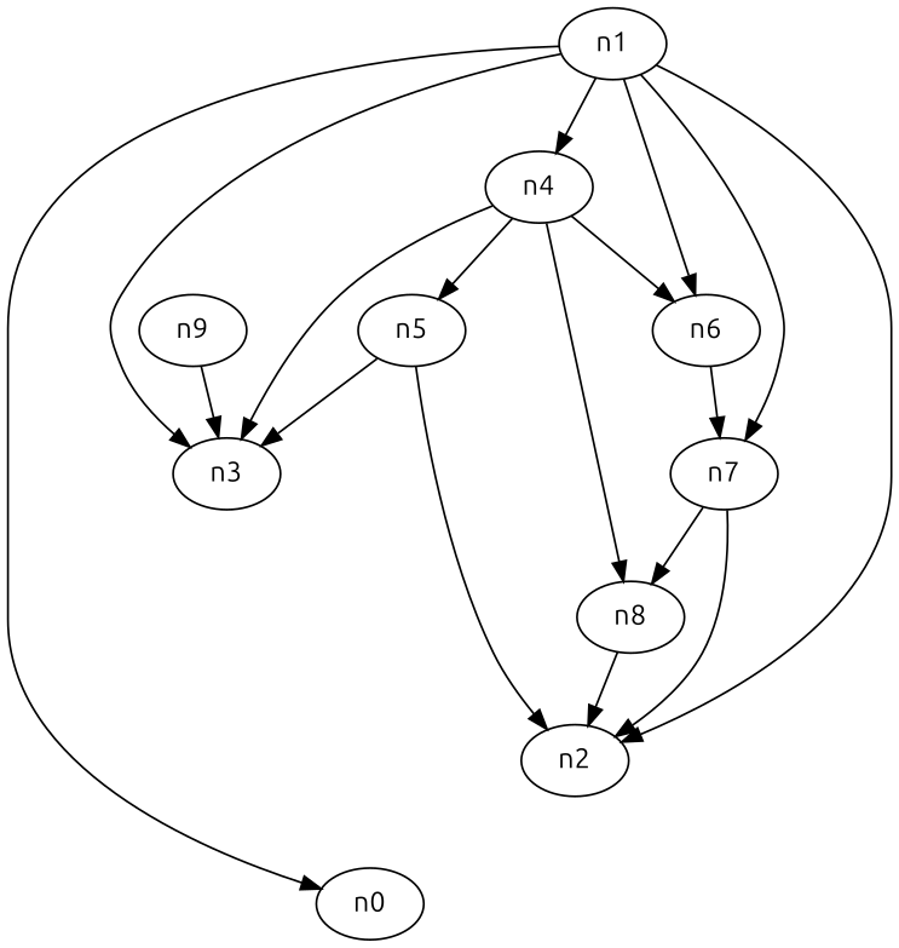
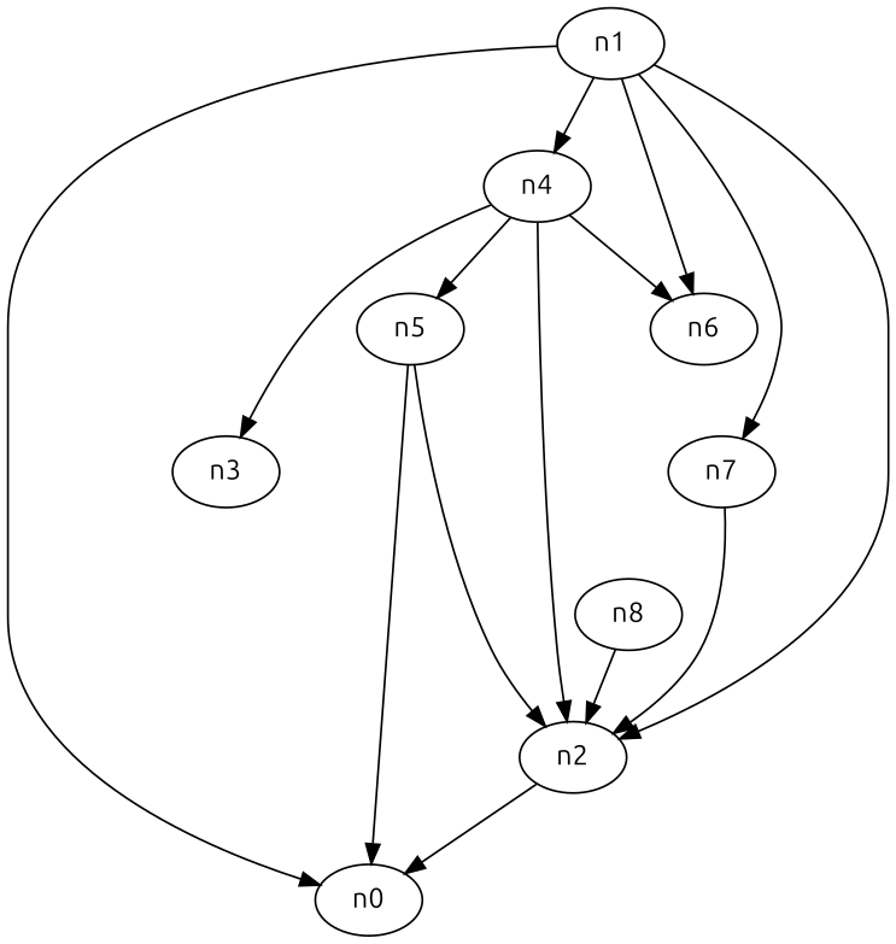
  digraph {
    fontname=Ubuntu
    node [fontname=Ubuntu]
    edge [fontname=Ubuntu]
    n1
    n0
    n2
    n3
    n4
    n6
    n7
    n5
-   n9
    n8
    n1 -> n0
    n1 -> n2
-   n1 -> n3
    n1 -> n4
    n1 -> n6
    n1 -> n7
-   n4 -> n8
+   n2 -> n0
+   n4 -> n2
    n4 -> n3
    n4 -> n6
    n4 -> n5
-   n6 -> n7
    n7 -> n2
-   n7 -> n8
-   n5 -> n3
+   n5 -> n0
    n5 -> n2
-   n9 -> n3
    n8 -> n2
  }
